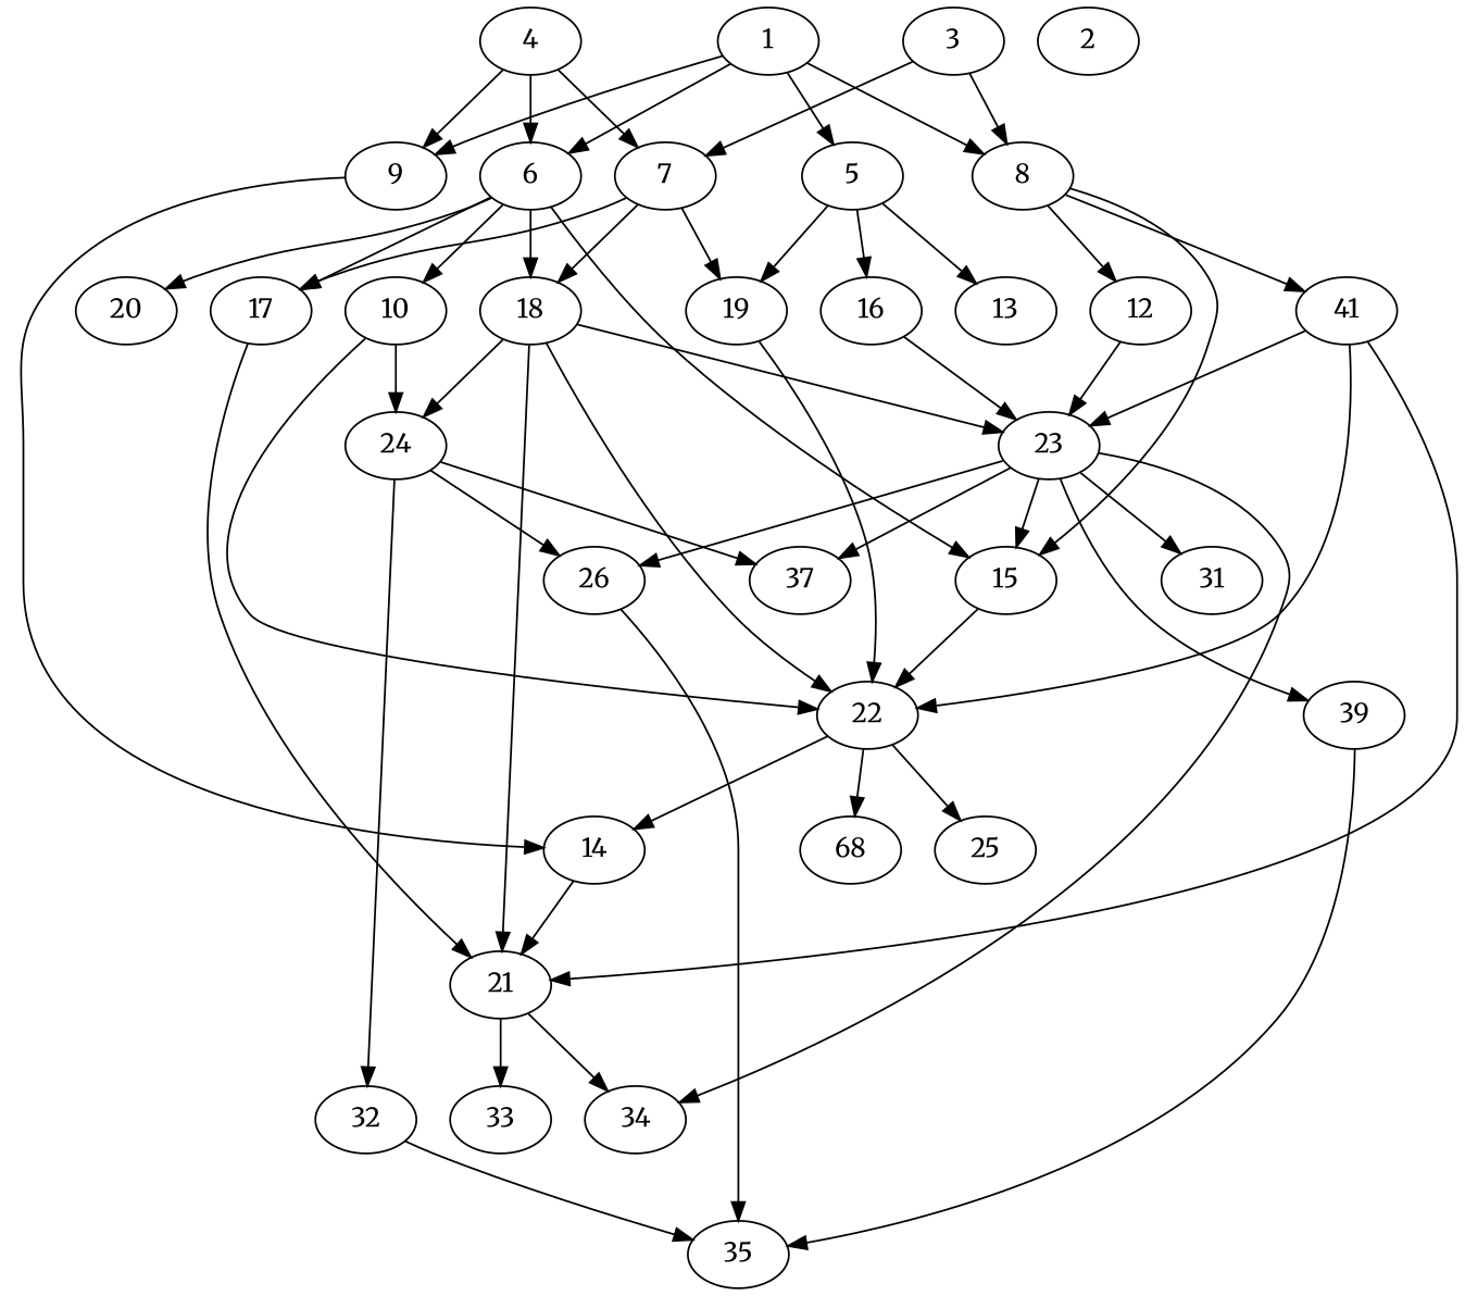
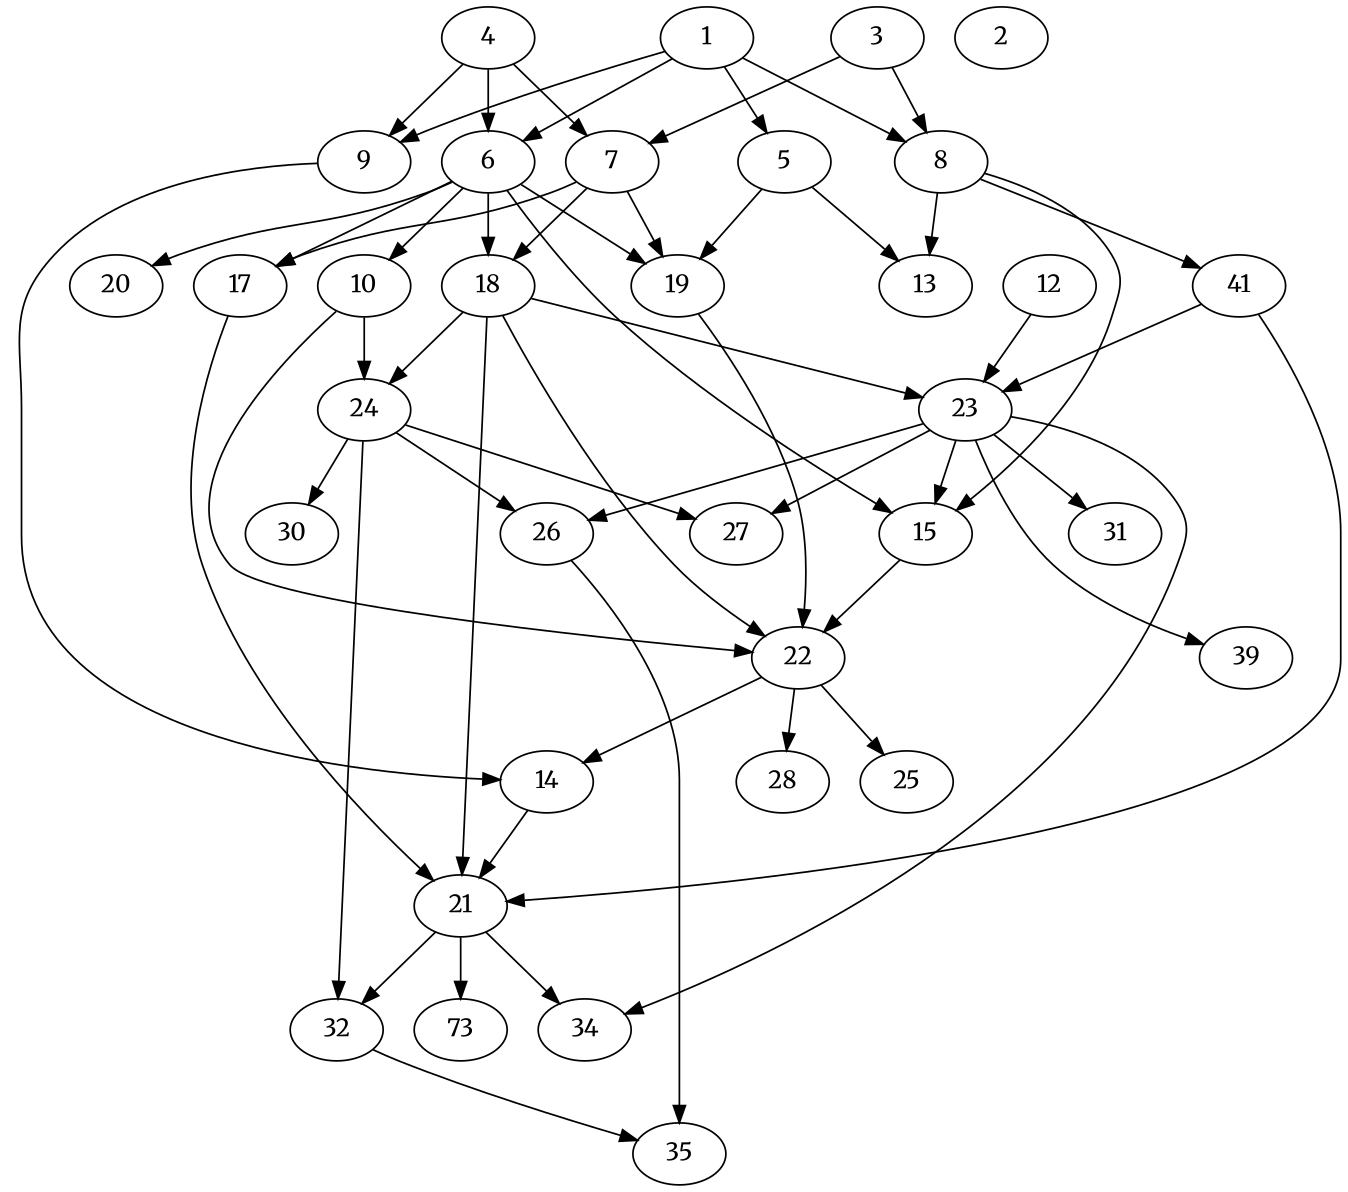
  digraph {
    fontname=Merriweather
    node [alpha=0.03 fontname=Merriweather]
    edge [fontname=Merriweather]
    1 [alpha=0.17 expect_size=15496470239287844]
    5 [alpha=0.14 expect_size=2753249915659487232]
    6 [alpha=0.05 expect_size=2351684405232282894336]
    8 [expect_size=193617150953792733184]
    9 [alpha=0.12 expect_size=2860634955065044]
    13 [alpha=0.05 expect_size=109835416438126224]
-   16 [expect_size=1866103655453167714304]
    19 [alpha=0.17 expect_size=294075772082871168]
    10 [alpha=0.02 expect_size=35112493872492576768]
    15 [alpha=0.20 expect_size=1388183862806854656]
    17 [alpha=0.00 expect_size=13155288823354782]
    18 [expect_size=58798266263312128]
    20 [alpha=0.18 expect_size=834320746991786655744]
    n14 [alpha=0.07 expect_size=122015938185924528 label=41]
    12 [alpha=0.08 expect_size=408133760758590848]
    14 [alpha=0.07 expect_size=476326182630822248448]
    22 [alpha=0.07 expect_size=1260451865019095552]
    24 [alpha=0.07 expect_size=489191304617648000]
    23 [alpha=0.08 expect_size=19454482386602256]
    21 [alpha=0.11 expect_size=515705531685294]
    2 [alpha=0.02 expect_size=178368161489681907712]
    3 [expect_size=15809817048632612]
    7 [alpha=0.11 expect_size=19923592653635744]
    4 [alpha=0.19 expect_size=4953232115114112]
    25 [alpha=0.13 expect_size=12329502494785684]
-   28 [alpha=0.02 expect_size=25173699367998062592 label=68]
+   28 [alpha=0.02 expect_size=25173699367998062592]
    32 [alpha=0.02 expect_size=15659073547256390]
    26 [alpha=0.04 expect_size=1374146142058124935168]
-   27 [alpha=0.08 expect_size=17552228361791696 label=37]
+   27 [alpha=0.08 expect_size=17552228361791696]
+   30 [alpha=0.12 expect_size=1715069046083248]
    34 [alpha=0.14 expect_size=38431097644953264]
    n32 [alpha=0.08 expect_size=977460675964130432 label=39]
    31 [alpha=0.16 expect_size=2504098834613974]
-   33 [alpha=0.15 expect_size=1766491597596982016]
+   33 [alpha=0.15 expect_size=1766491597596982016 label=73]
    35 [alpha=0.19 expect_size=8377387367476881]
    1 -> 5
    1 -> 6
    1 -> 8
    1 -> 9
    5 -> 13
-   5 -> 16
    5 -> 19
+   6 -> 19
    6 -> 10
    6 -> 15
    6 -> 17
    6 -> 18
    6 -> 20
    8 -> 15
    8 -> n14
-   8 -> 12
+   8 -> 13
    9 -> 14
-   16 -> 23
    19 -> 22
    10 -> 22
    10 -> 24
    15 -> 22
    17 -> 21
    18 -> 22
    18 -> 24
    18 -> 23
    18 -> 21
-   n14 -> 22
    n14 -> 23
    n14 -> 21
    12 -> 23
    14 -> 21
    22 -> 14
    22 -> 25
    22 -> 28
    24 -> 32
    24 -> 26
    24 -> 27
+   24 -> 30
    23 -> 15
    23 -> 26
    23 -> 27
    23 -> 34
    23 -> n32
    23 -> 31
+   21 -> 32
    21 -> 34
    21 -> 33
    3 -> 8
    3 -> 7
    7 -> 19
    7 -> 17
    7 -> 18
    4 -> 6
    4 -> 9
    4 -> 7
    32 -> 35
    26 -> 35
-   n32 -> 35
  }
